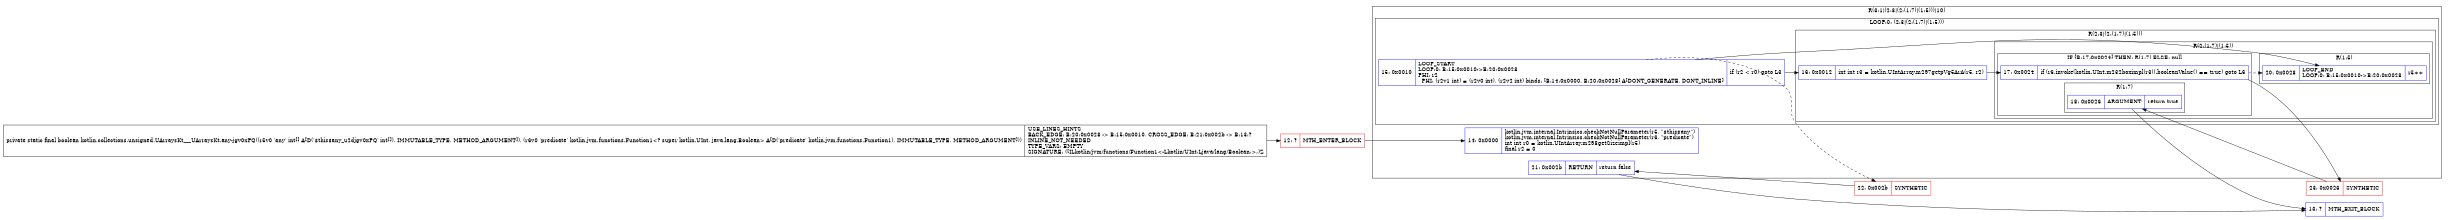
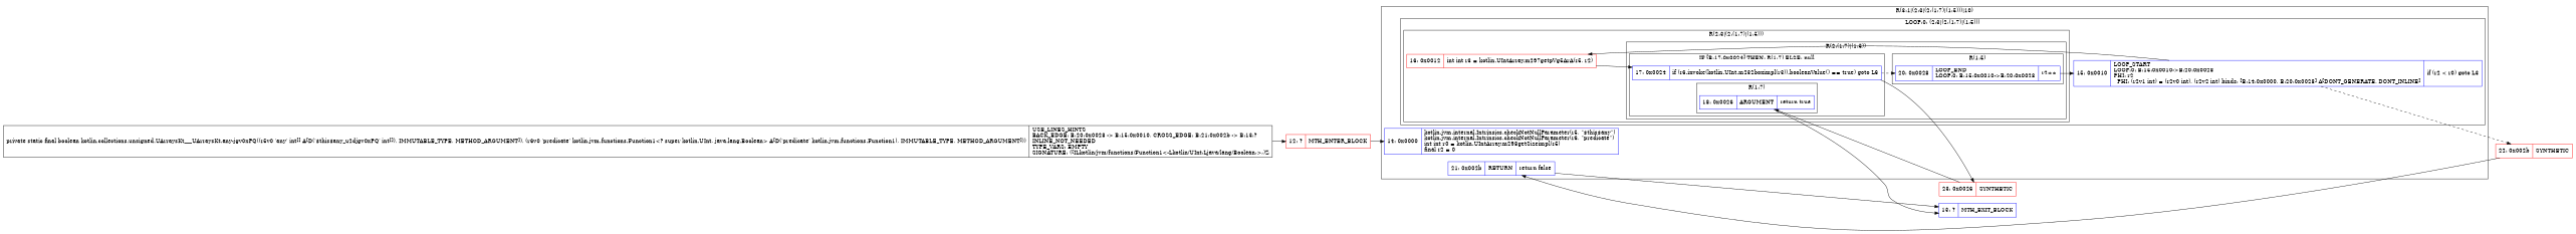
  digraph {
    rankdir=LR
    node [color=blue shape=record]
    n1 [label="{18\:\ 0x0026|ARGUMENT\l|return true\l}"]
    n2 [label="{17\:\ 0x0024|if (r6.invoke(kotlin.UInt.m232boximpl(r3)).booleanValue() == true) goto L6\l}"]
-   n3 [label="{20\:\ 0x0028|LOOP_END\lLOOP:0: B:15:0x0010\-\>B:20:0x0028\l|r5++\l}"]
-   n4 [label="{16\:\ 0x0012|int int r3 = kotlin.UIntArray.m297getpVg5ArA(r5, r2)\l}"]
+   n3 [label="{20\:\ 0x0028|LOOP_END\lLOOP:0: B:15:0x0010\-\>B:20:0x0028\l|r2++\l}"]
+   n4 [color=red label="{16\:\ 0x0012|int int r3 = kotlin.UIntArray.m297getpVg5ArA(r5, r2)\l}"]
    n5 [label="{15\:\ 0x0010|LOOP_START\lLOOP:0: B:15:0x0010\-\>B:20:0x0028\lPHI: r2 \l  PHI: (r2v1 int) = (r2v0 int), (r2v2 int) binds: [B:14:0x0000, B:20:0x0028] A[DONT_GENERATE, DONT_INLINE]\l|if (r2 \< r0) goto L3\l}"]
    n6 [label="{14\:\ 0x0000|kotlin.jvm.internal.Intrinsics.checkNotNullParameter(r5, \"$this$any\")\lkotlin.jvm.internal.Intrinsics.checkNotNullParameter(r6, \"predicate\")\lint int r0 = kotlin.UIntArray.m298getSizeimpl(r5)\lfinal r2 = 0\l}"]
    n7 [label="{21\:\ 0x002b|RETURN\l|return false\l}"]
    n8 [label="{13\:\ ?|MTH_EXIT_BLOCK\l}"]
    n9 [color=red label="{23\:\ 0x0026|SYNTHETIC\l}"]
    n10 [color=red label="{22\:\ 0x002b|SYNTHETIC\l}"]
    n11 [color=red label="{12\:\ ?|MTH_ENTER_BLOCK\l}"]
    n12 [label="{private static final boolean kotlin.collections.unsigned.UArraysKt___UArraysKt.any\-jgv0xPQ((r5v0 'any' int[] A[D('$this$any_u2djgv0xPQ' int[]), IMMUTABLE_TYPE, METHOD_ARGUMENT]), (r6v0 'predicate' kotlin.jvm.functions.Function1\<? super kotlin.UInt, java.lang.Boolean\> A[D('predicate' kotlin.jvm.functions.Function1), IMMUTABLE_TYPE, METHOD_ARGUMENT]))  | USE_LINES_HINTS\lBACK_EDGE: B:20:0x0028 \-\> B:15:0x0010, CROSS_EDGE: B:21:0x002b \-\> B:13:?\lINLINE_NOT_NEEDED\lTYPE_VARS: EMPTY\lSIGNATURE: ([ILkotlin\/jvm\/functions\/Function1\<\-Lkotlin\/UInt;Ljava\/lang\/Boolean;\>;)Z\l}" color=""]
    subgraph cluster_1 {
      label="R(3:1|(2:3|(2:(1:7)|(1:5)))|10)"
      n6
      n7
      subgraph cluster_2 {
        label="LOOP:0: (2:3|(2:(1:7)|(1:5)))"
        n5
        subgraph cluster_3 {
          label="R(2:3|(2:(1:7)|(1:5)))"
          n4
          subgraph cluster_4 {
            label="R(2:(1:7)|(1:5))"
            subgraph cluster_5 {
              label="IF [B:17:0x0024] THEN: R(1:7) ELSE: null"
              n2
              subgraph cluster_6 {
                label="R(1:7)"
                n1
              }
            }
            subgraph cluster_7 {
              label="R(1:5)"
              n3
            }
          }
        }
      }
    }
    n1 -> n8
    n2 -> n3 [style=dashed]
    n2 -> n9
-   n5 -> n3
+   n3 -> n5
    n4 -> n2
    n5 -> n4
    n5 -> n10 [style=dashed]
    n7 -> n8
    n9 -> n1
    n10 -> n7
    n11 -> n6
    n12 -> n11
  }
